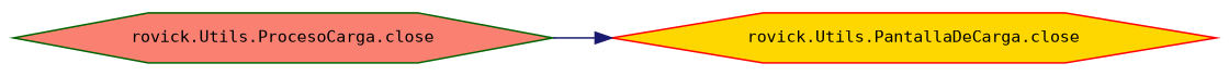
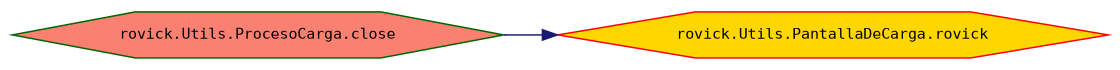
  digraph {
    rankdir=LR
    fontname="DejaVu Sans Mono"
    node [fontname="DejaVu Sans Mono" fontsize=10 shape=hexagon style=filled]
    n1 [color=darkgreen fillcolor=salmon fontcolor=black height=0.2 label="rovick.Utils.ProcesoCarga.close" width=0.4]
-   n2 [color=red fillcolor=gold height=0.2 label="rovick.Utils.PantallaDeCarga.close" width=0.4]
+   n2 [color=red fillcolor=gold height=0.2 label="rovick.Utils.PantallaDeCarga.rovick" width=0.4]
    n1 -> n2 [color=midnightblue fontname="DejaVu Sans Mono" fontsize=10 labelfontname=Helvetica labelfontsize=10 style=solid]
  }
